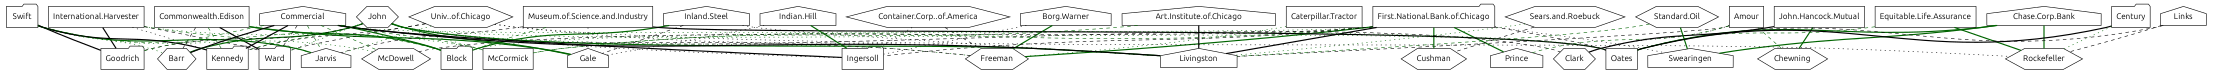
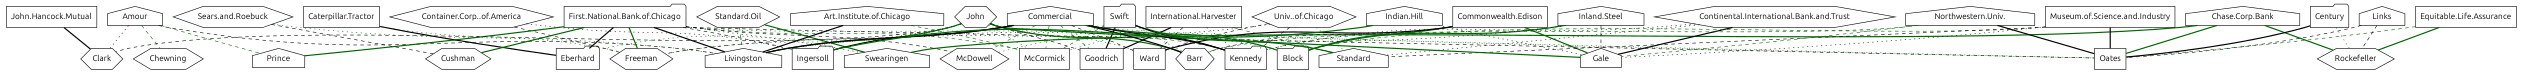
  graph {
    fontname=Ubuntu
    node [fontname=Ubuntu shape=house type=1]
    edge [color=darkgreen fontname=Ubuntu style=bold]
    Barr [shape=hexagon type=0]
    Block [shape=folder type=0]
    Chewning [shape=hexagon type=0]
    Clark [shape=hexagon type=0]
    Cushman [shape=hexagon type=0]
+   Eberhard [shape=folder type=0]
    Freeman [shape=hexagon type=0]
    Gale [type=0]
-   Goodrich [shape=folder type=0]
+   Goodrich [shape=box type=0]
    Ingersoll [shape=folder type=0]
-   Jarvis [type=0]
+   Jarvis [type=0 label=Standard]
    Kennedy [shape=folder type=0]
    Livingston [type=0]
    McCormick [shape=box type=0]
    McDowell [shape=hexagon type=0]
    Oates [shape=box type=0]
    Prince [type=0]
    Rockefeller [shape=hexagon type=0]
    Swearingen [type=0]
-   Ward [shape=folder type=0]
-   Amour [shape=box]
-   "Borg.Warner"
+   Ward [shape=box type=0]
+   Amour
    "Caterpillar.Tractor" [shape=box]
    n24 [label="Chase.Corp.Bank"]
    "Commonwealth.Edison" [shape=box]
    "Container.Corp..of.America" [shape=hexagon]
+   "Continental.International.Bank.and.Trust" [shape=hexagon]
    "Equitable.Life.Assurance" [shape=box]
    "First.National.Bank.of.Chicago" [shape=folder]
    "Inland.Steel"
    "International.Harvester" [shape=box]
    "John.Hancock.Mutual" [shape=box]
    "Sears.and.Roebuck" [shape=hexagon]
    "Standard.Oil" [shape=hexagon]
    Swift [shape=folder]
    "Art.Institute.of.Chicago"
    "Museum.of.Science.and.Industry" [shape=box]
+   "Northwestern.Univ."
    "Univ..of.Chicago" [shape=hexagon]
    Century [shape=folder]
    n41 [label=John shape=hexagon]
    Commercial
    "Indian.Hill"
    Links
    Amour -- Chewning [style=dashed]
    Amour -- Clark [color=black style=dotted]
    Amour -- Livingston [color=black style=dashed]
    Amour -- Prince [style=dashed]
-   "Borg.Warner" -- Freeman
-   "Borg.Warner" -- Ingersoll [color=black style=dotted]
+   "Caterpillar.Tractor" -- Eberhard [color=black]
    "Caterpillar.Tractor" -- Freeman [style=dotted]
    n24 -- Oates
    n24 -- Rockefeller
    n24 -- Swearingen
    "Commonwealth.Edison" -- Barr [color=black style=dashed]
    "Commonwealth.Edison" -- Block
    "Commonwealth.Edison" -- Gale
    "Commonwealth.Edison" -- Kennedy [style=dashed]
    "Commonwealth.Edison" -- Ward [color=black]
    "Container.Corp..of.America" -- Freeman [color=black style=dashed]
    "Container.Corp..of.America" -- Ingersoll [color=black style=dotted]
+   "Continental.International.Bank.and.Trust" -- Gale [color=black]
+   "Continental.International.Bank.and.Trust" -- Jarvis [color=black style=dotted]
+   "Continental.International.Bank.and.Trust" -- Kennedy [color=black style=dotted]
    "Equitable.Life.Assurance" -- Oates [style=dashed]
    "Equitable.Life.Assurance" -- Rockefeller
    "First.National.Bank.of.Chicago" -- Block [style=dotted]
    "First.National.Bank.of.Chicago" -- Cushman
+   "First.National.Bank.of.Chicago" -- Eberhard [color=black]
    "First.National.Bank.of.Chicago" -- Freeman
    "First.National.Bank.of.Chicago" -- Ingersoll [color=black style=dashed]
    "First.National.Bank.of.Chicago" -- Livingston [color=black]
    "First.National.Bank.of.Chicago" -- McCormick [style=dashed]
    "First.National.Bank.of.Chicago" -- McDowell [color=black style=dashed]
    "First.National.Bank.of.Chicago" -- Oates [color=black style=dashed]
    "First.National.Bank.of.Chicago" -- Prince
    "First.National.Bank.of.Chicago" -- Swearingen [color=black style=dotted]
    "Inland.Steel" -- Block
    "Inland.Steel" -- Gale [color=black style=dashed]
    "Inland.Steel" -- Livingston [color=black style=dotted]
    "International.Harvester" -- Goodrich [color=black]
    "International.Harvester" -- Jarvis [style=dashed]
    "International.Harvester" -- Kennedy [color=black style=dotted]
    "International.Harvester" -- McCormick [style=dotted]
    "International.Harvester" -- Ward [color=black style=dashed]
-   "John.Hancock.Mutual" -- Chewning
    "John.Hancock.Mutual" -- Clark [color=black]
    "Sears.and.Roebuck" -- Cushman [color=black style=dashed]
    "Sears.and.Roebuck" -- Livingston [style=dotted]
    "Standard.Oil" -- Livingston [style=dashed]
    "Standard.Oil" -- Swearingen
    Swift -- Barr [style=dotted]
    Swift -- Goodrich [color=black]
    Swift -- Jarvis
    Swift -- Kennedy [color=black]
-   Swift -- Block [style=dashed]
+   Swift -- McCormick [style=dashed]
    Swift -- McDowell [style=dotted]
    "Art.Institute.of.Chicago" -- Livingston [color=black]
    "Art.Institute.of.Chicago" -- McCormick [style=dashed]
    "Museum.of.Science.and.Industry" -- Block [style=dashed]
    "Museum.of.Science.and.Industry" -- Gale [color=black style=dotted]
    "Museum.of.Science.and.Industry" -- Jarvis [color=black style=dashed]
    "Museum.of.Science.and.Industry" -- Oates [color=black]
+   "Northwestern.Univ." -- Barr [style=dashed]
+   "Northwestern.Univ." -- Gale [style=dashed]
+   "Northwestern.Univ." -- Oates [color=black]
    "Univ..of.Chicago" -- Jarvis [style=dotted]
    "Univ..of.Chicago" -- Kennedy [color=black style=dashed]
    "Univ..of.Chicago" -- Livingston [color=black style=dotted]
-   "Univ..of.Chicago" -- Rockefeller [color=black style=dotted]
    "Univ..of.Chicago" -- Ward [color=black style=dashed]
    Century -- Oates [color=black]
    Century -- Rockefeller [style=dotted]
    n41 -- Barr
    n41 -- Clark [color=black style=dashed]
+   n41 -- Eberhard [style=dotted]
    n41 -- Freeman [style=dotted]
    n41 -- Gale
    n41 -- Goodrich [color=black style=dashed]
    n41 -- Ingersoll [color=black style=dotted]
    n41 -- Kennedy [style=dashed]
    n41 -- Livingston
    n41 -- McCormick [style=dotted]
    n41 -- Oates [style=dotted]
    n41 -- Ward [style=dotted]
    Commercial -- Barr [color=black]
    Commercial -- Block
    Commercial -- Freeman [color=black style=dashed]
    Commercial -- Goodrich [style=dashed]
    Commercial -- Ingersoll [color=black]
    Commercial -- Jarvis [style=dashed]
    Commercial -- Kennedy [color=black]
    Commercial -- Livingston [color=black]
    Commercial -- McCormick [style=dashed]
    Commercial -- McDowell [style=dashed]
    Commercial -- Oates [style=dotted]
    Commercial -- Ward [color=black style=dashed]
    "Indian.Hill" -- Gale [color=black style=dotted]
    "Indian.Hill" -- Ingersoll
    Links -- Oates [color=black style=dashed]
    Links -- Rockefeller [color=black style=dashed]
  }
